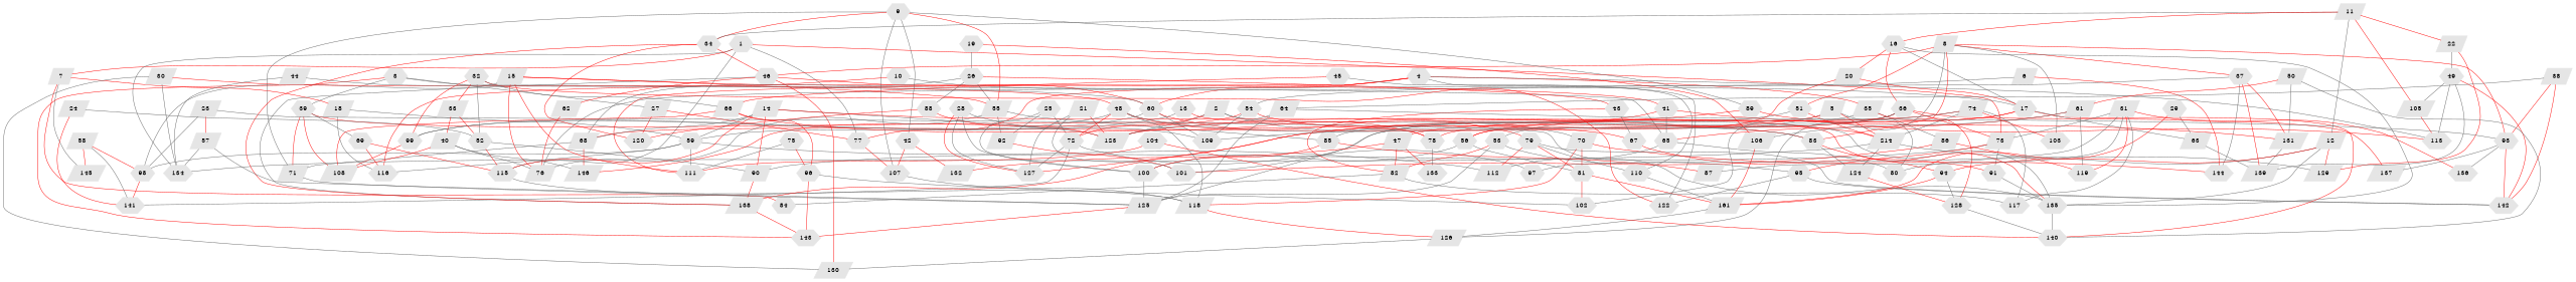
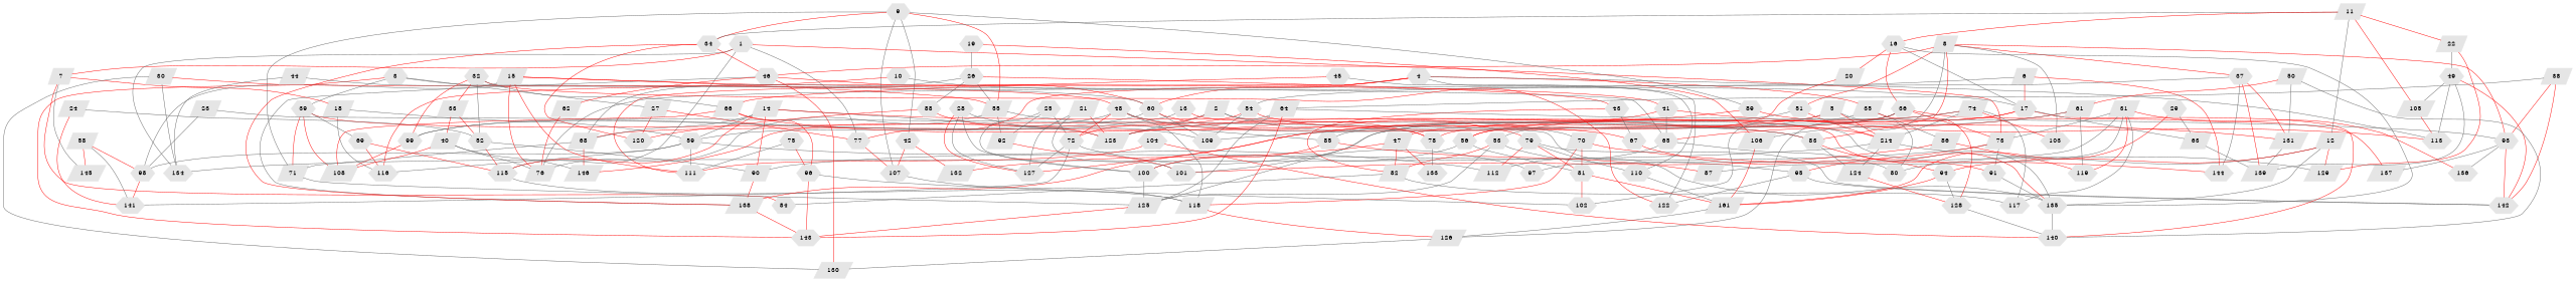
  graph {
    node [color=gray90 shape=hexagon style=filled]
    edge [color=gray40]
    7 [shape=parallelogram]
    1
    73 [shape=parallelogram]
    77
    115
    134
    18 [shape=parallelogram]
    84
    145 [shape=parallelogram]
    90 [shape=parallelogram]
    95
    91
    107
    118 [shape=parallelogram]
    2 [shape=parallelogram]
    70 [shape=parallelogram]
    72
    123 [shape=parallelogram]
    135
    144
    81
    127
    141
    97
    140
    27 [shape=parallelogram]
    3
    39
    65
    143
    120
    71 [shape=parallelogram]
    78
    69
    108 [shape=parallelogram]
    80
    112 [shape=parallelogram]
    4
    35 [shape=parallelogram]
    60
    111
    113
    122
    86 [shape=parallelogram]
    125 [shape=parallelogram]
    128
    109
    99
    79
    5 [shape=parallelogram]
    53
    68 [shape=parallelogram]
    n53 [label=214 shape=parallelogram]
    82 [shape=parallelogram]
    146 [shape=parallelogram]
    129 [shape=parallelogram]
    124 [shape=parallelogram]
    6 [shape=parallelogram]
    17
    76 [shape=parallelogram]
    56
    63 [shape=parallelogram]
    116
    59
    8 [shape=parallelogram]
    37
    46
    51
    83
    93
    103
    126 [shape=parallelogram]
    54
    131 [shape=parallelogram]
    139 [shape=parallelogram]
    130 [shape=parallelogram]
    138 [shape=parallelogram]
    62 [shape=parallelogram]
    85
    94
    136
    137 [shape=parallelogram]
    142
    9
    34
    42
    55 [shape=parallelogram]
    89
    132 [shape=parallelogram]
    92 [shape=parallelogram]
    10
    11 [shape=parallelogram]
    12 [shape=parallelogram]
    16
    22 [shape=parallelogram]
    105 [shape=parallelogram]
    20 [shape=parallelogram]
    36
    49
    n100 [label=161 shape=parallelogram]
    13
    98
    14 [shape=parallelogram]
    15 [shape=parallelogram]
    41
    101
    47 [shape=parallelogram]
    102
    100
    133
    19
    26
    106 [shape=parallelogram]
    43
    88
    21 [shape=parallelogram]
    23 [shape=parallelogram]
-   57 [shape=parallelogram]
    24 [shape=parallelogram]
    52
    25
    67
    28
    29
    30 [shape=parallelogram]
    48
    31 [shape=parallelogram]
    87 [shape=parallelogram]
    117
    119
    32
    33 [shape=parallelogram]
    66 [shape=parallelogram]
    40 [shape=parallelogram]
    96
    38 [shape=parallelogram]
    64 [shape=parallelogram]
    44 [shape=parallelogram]
    45
    110
    50 [shape=parallelogram]
    61 [shape=parallelogram]
    58 [shape=parallelogram]
    74 [shape=parallelogram]
    75
    104
    7 -- 18 [color=red]
    7 -- 84 [color=red]
    7 -- 145
    1 -- 7 [color=red]
    1 -- 73 [color=red]
    1 -- 77
    1 -- 115
    1 -- 134
    73 -- 90
    73 -- 95 [color=red]
    73 -- 91
    77 -- 107 [color=red]
    115 -- 118
    18 -- 116
    18 -- 59
    90 -- 138 [color=red]
    95 -- 122
    95 -- 142
    91 -- 135
    107 -- 118
    118 -- 126 [color=red]
    2 -- 70
    2 -- 72 [color=red]
    2 -- 123
    2 -- 135
    70 -- 118 [color=red]
    70 -- 144 [color=red]
    70 -- 81 [color=red]
    72 -- 127
    72 -- 141
    72 -- 97
    135 -- 140
    81 -- n100 [color=red]
    81 -- 102 [color=red]
    27 -- 77 [color=red]
    27 -- 120 [color=red]
    3 -- 27
    3 -- 39
    3 -- 65
    3 -- 143 [color=red]
    39 -- 71 [color=red]
    39 -- 78 [color=red]
    39 -- 69
    39 -- 108 [color=red]
    65 -- 80
    65 -- 112
    71 -- 125
    78 -- 133
    69 -- 115 [color=red]
    69 -- 116 [color=red]
    4 -- 77 [color=red]
    4 -- 35 [color=red]
    4 -- 60 [color=red]
    4 -- 111 [color=red]
    4 -- 113
    4 -- 122
    35 -- 86
    35 -- 125
    35 -- 128 [color=red]
    60 -- 109
    60 -- 99
    60 -- 79 [color=red]
    86 -- 101 [color=red]
    86 -- 119 [color=red]
    125 -- 143 [color=red]
    128 -- 140
    99 -- 108 [color=red]
    79 -- 81 [color=red]
    79 -- 112 [color=red]
    79 -- 142
    79 -- 110
    5 -- 80
    5 -- 53
    5 -- 68 [color=red]
    5 -- n53 [color=red]
    53 -- 95
    53 -- 125
    53 -- 82 [color=red]
    68 -- 71
    68 -- 146 [color=red]
    n53 -- 134
    n53 -- 129
    n53 -- 124
    82 -- 84
    82 -- 117
    124 -- 128 [color=red]
    6 -- 144 [color=red]
-   20 -- 17 [color=red]
+   6 -- 17 [color=red]
    6 -- 76
    17 -- 140 [color=red]
    17 -- 78 [color=red]
    17 -- 56 [color=red]
    17 -- 63
    56 -- 81
    56 -- 100
    63 -- 139
    59 -- 112
    59 -- 111
    59 -- 116
    59 -- 98
    8 -- 37 [color=red]
    8 -- 46 [color=red]
    8 -- 51 [color=red]
    8 -- 83 [color=red]
    8 -- 93 [color=red]
    8 -- 103
    8 -- 126
    37 -- 144
    37 -- 54
    37 -- 131 [color=red]
    37 -- 139 [color=red]
    46 -- 60 [color=red]
    46 -- 130 [color=red]
    46 -- 138
    46 -- 62 [color=red]
    51 -- n53 [color=red]
    51 -- 85
    83 -- 124
    83 -- 94 [color=red]
    93 -- 136
    93 -- 137
    93 -- 142 [color=red]
    126 -- 130
    54 -- 109
    54 -- n53 [color=red]
    54 -- 146 [color=red]
    131 -- 139
    138 -- 143 [color=red]
    62 -- 76 [color=red]
    85 -- 100 [color=red]
    85 -- 87 [color=red]
    94 -- 128
    94 -- n100 [color=red]
    9 -- 107
    9 -- 71
    9 -- 34 [color=red]
    9 -- 42
    9 -- 55 [color=red]
    9 -- 89
    34 -- 120 [color=red]
    34 -- 46 [color=red]
    34 -- 138 [color=red]
    42 -- 107 [color=red]
    42 -- 132 [color=red]
    55 -- 76
    55 -- 85
    55 -- 92
    89 -- 127 [color=red]
    89 -- 113 [color=red]
    92 -- 101 [color=red]
    10 -- 17
    10 -- 116 [color=red]
    11 -- 34
    11 -- 12
    11 -- 16 [color=red]
    11 -- 22 [color=red]
    11 -- 105 [color=red]
    12 -- 135
    12 -- 80
    12 -- 129 [color=red]
    12 -- 94 [color=red]
    16 -- 135
    16 -- 17
    16 -- 20 [color=red]
    16 -- 36 [color=red]
    22 -- 129 [color=red]
    22 -- 49
    105 -- 113 [color=red]
    20 -- 56 [color=red]
    36 -- 73 [color=red]
    36 -- 137 [color=red]
    36 -- 101
    36 -- 47 [color=red]
    36 -- 102
    49 -- 113
    49 -- 139
    49 -- 142 [color=red]
    49 -- 105
    n100 -- 126
    13 -- 135 [color=red]
    13 -- 59
    98 -- 141 [color=red]
    14 -- 115 [color=red]
    14 -- 90 [color=red]
    14 -- 123
    14 -- 68
    14 -- 59
    14 -- 83 [color=red]
    15 -- 111 [color=red]
    15 -- 76 [color=red]
    15 -- 55 [color=red]
    15 -- 98
    15 -- 41 [color=red]
    41 -- 65
    41 -- 131 [color=red]
    41 -- 138 [color=red]
    47 -- 82 [color=red]
    47 -- 132 [color=red]
    47 -- 133 [color=red]
    100 -- 125
    19 -- 26
    19 -- 106 [color=red]
    26 -- 68
    26 -- 55
    26 -- 43 [color=red]
    26 -- 88
    106 -- n100 [color=red]
    43 -- 82 [color=red]
    43 -- 67
    88 -- 123 [color=red]
    88 -- 120 [color=red]
    21 -- 123 [color=red]
    21 -- 127
    21 -- 101
    23 -- 135
    23 -- 98
-   23 -- 57 [color=red]
-   57 -- 134
-   57 -- 125
    24 -- 141 [color=red]
    24 -- 52
    52 -- 115 [color=red]
    52 -- 90
    25 -- 72
    25 -- 92
    25 -- 100
    67 -- 91 [color=red]
    28 -- 127 [color=red]
    28 -- 127
    28 -- 109
    28 -- 100
    29 -- 63
    29 -- n100 [color=red]
    30 -- 134
    30 -- 130
    30 -- 48 [color=red]
    48 -- 118
    48 -- 72 [color=red]
    48 -- 78 [color=red]
    48 -- 99
    48 -- 83
    31 -- 73
    31 -- 97
    31 -- 136 [color=red]
    31 -- 87
    31 -- 117
    31 -- 119 [color=red]
    32 -- 122 [color=red]
    32 -- 99 [color=red]
    32 -- 52
    32 -- 33 [color=red]
    32 -- 66
    33 -- 52 [color=red]
    33 -- 40 [color=red]
    66 -- 108 [color=red]
    66 -- 67 [color=red]
    66 -- 96 [color=red]
    40 -- 108 [color=red]
    40 -- 146
    40 -- 76
    96 -- 143 [color=red]
    96 -- 102
    38 -- 93 [color=red]
    38 -- 142 [color=red]
    38 -- 64
    64 -- 123
+   64 -- 143 [color=red]
    64 -- 125
    64 -- 93
    44 -- 134
    44 -- 60
    45 -- 66 [color=red]
    45 -- 110
    110 -- n100
    50 -- 140
    50 -- 131
    50 -- 61 [color=red]
    61 -- 65 [color=red]
    61 -- 106
    61 -- 119
    58 -- 145 [color=red]
    58 -- 141
    58 -- 98 [color=red]
    74 -- 123 [color=red]
    74 -- 109
    74 -- n53
    74 -- 103 [color=red]
    74 -- 117
    75 -- 111
    75 -- 96 [color=red]
    104 -- 140 [color=red]
    104 -- 111 [color=red]
  }
